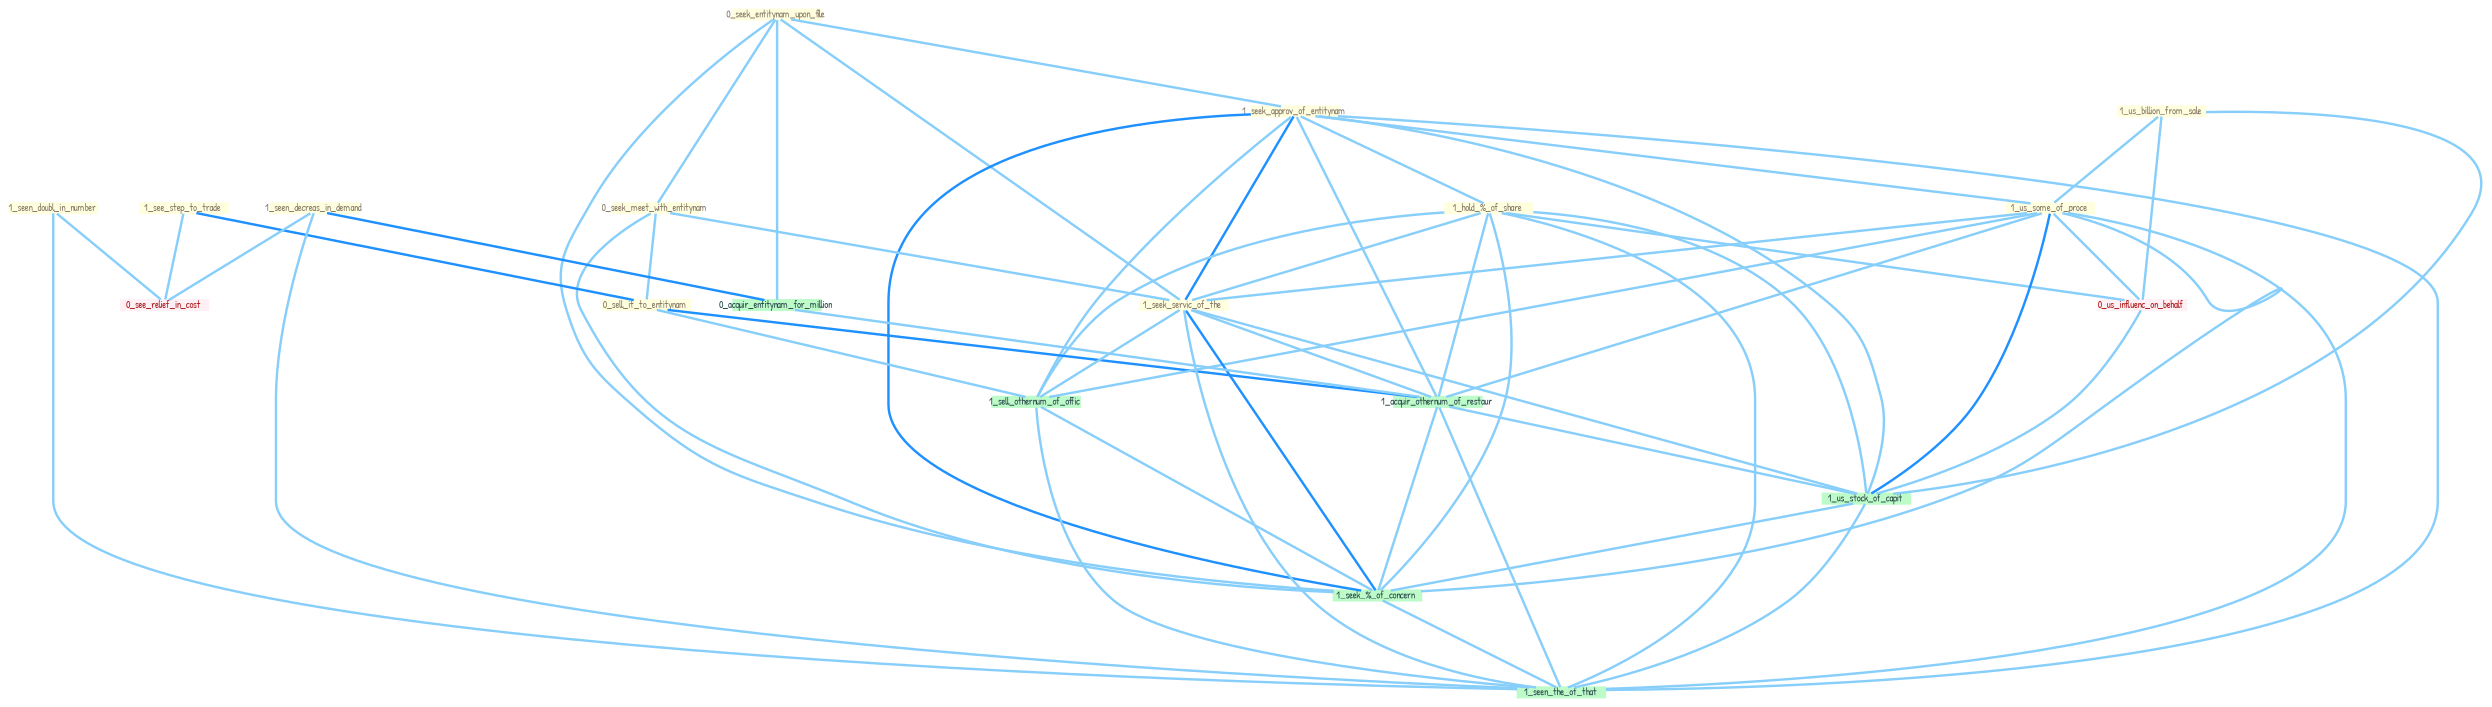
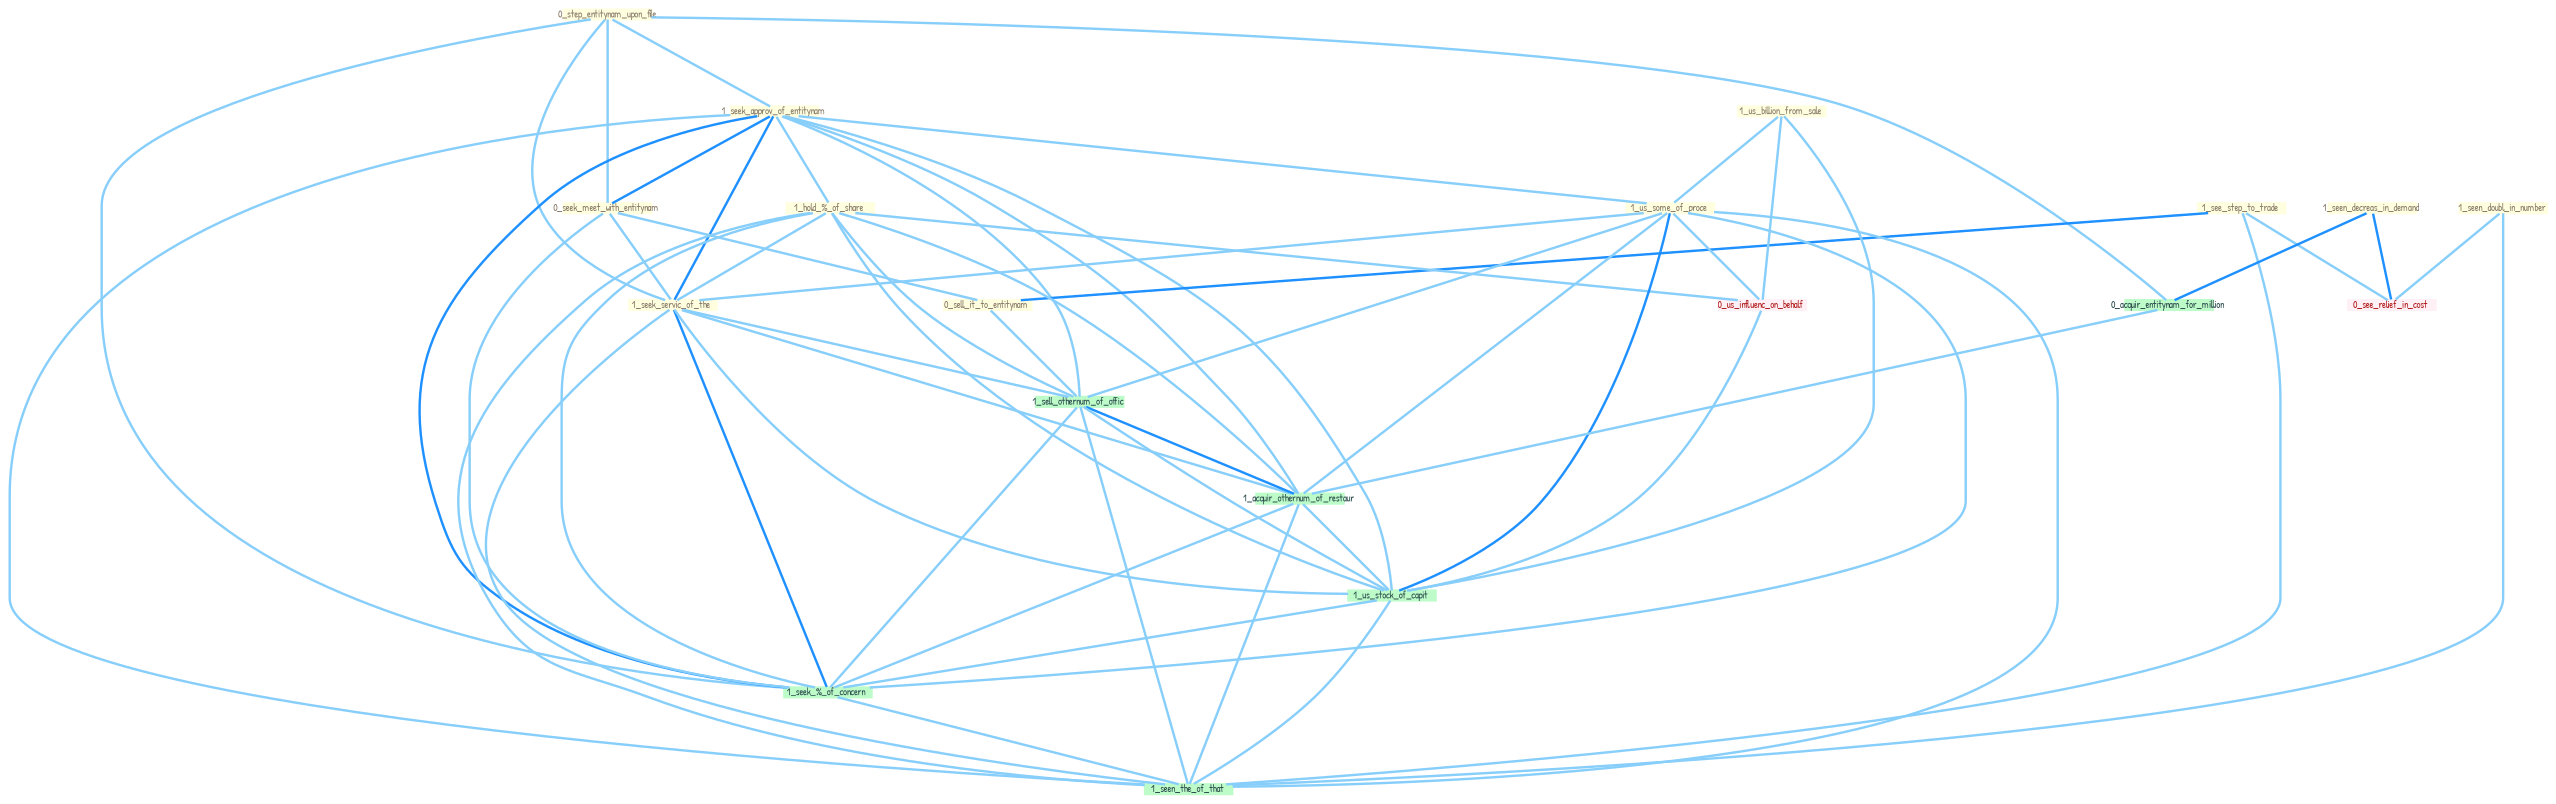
  graph {
    fontname="Patrick Hand"
    node [color="#ffffe0" fixedsize=true fontcolor="#8b7d6b" fontname="Patrick Hand" fontsize=4 shape=polygon style=filled]
    edge [color="#87cefa" fontname="Patrick Hand" w=1]
-   "0_seek_entitynam_upon_file " [height=.06 width=.5]
+   "0_seek_entitynam_upon_file " [height=.06 width=.5 label="0_step_entitynam_upon_file"]
    "1_seek_approv_of_entitynam " [height=.06 width=.5]
    "0_seek_meet_with_entitynam " [height=.06 width=.5]
    "1_see_step_to_trade " [height=.06 width=.5]
    "1_seen_decreas_in_demand " [height=.06 width=.5]
    "1_hold_%_of_share " [height=.06 width=.5]
    "0_sell_it_to_entitynam " [height=.06 width=.5]
    "1_seen_doubl_in_number " [height=.06 width=.5]
    "1_us_billion_from_sale " [height=.06 width=.5]
    "1_us_some_of_proce " [height=.06 width=.5]
    "1_seek_servic_of_the " [height=.06 width=.5]
    "0_us_influenc_on_behalf " [color="#fff0f5" fontcolor="#b22222" height=.06 width=.5]
    "0_see_relief_in_cost " [color="#fff0f5" fontcolor="#b22222" height=.06 width=.5]
    "0_acquir_entitynam_for_million " [color="#BDFCC9" fontcolor="#2f4f4f" height=.06 width=.5]
    "1_seek_%_of_concern " [color="#BDFCC9" fontcolor="#2f4f4f" height=.06 width=.5]
    "1_sell_othernum_of_offic " [color="#BDFCC9" fontcolor="#2f4f4f" height=.06 width=.5]
    "1_acquir_othernum_of_restaur " [color="#BDFCC9" fontcolor="#2f4f4f" height=.06 width=.5]
    "1_us_stock_of_capit " [color="#BDFCC9" fontcolor="#2f4f4f" height=.06 width=.5]
    "1_seen_the_of_that " [color="#BDFCC9" fontcolor="#2f4f4f" height=.06 width=.5]
    subgraph sub_1 {
      "0_seek_entitynam_upon_file "
      "1_seek_approv_of_entitynam "
      "0_seek_meet_with_entitynam "
      "1_see_step_to_trade "
      "1_seen_decreas_in_demand "
      "1_hold_%_of_share "
      "0_sell_it_to_entitynam "
      "1_seen_doubl_in_number "
      "1_us_billion_from_sale "
      "1_us_some_of_proce "
      "1_seek_servic_of_the "
    }
    subgraph sub_2 {
      "0_us_influenc_on_behalf "
      "0_see_relief_in_cost "
    }
    "0_seek_entitynam_upon_file " -- "1_seek_approv_of_entitynam "
    "0_seek_entitynam_upon_file " -- "0_seek_meet_with_entitynam "
    "0_seek_entitynam_upon_file " -- "1_seek_servic_of_the "
    "0_seek_entitynam_upon_file " -- "0_acquir_entitynam_for_million "
    "0_seek_entitynam_upon_file " -- "1_seek_%_of_concern "
+   "1_seek_approv_of_entitynam " -- "0_seek_meet_with_entitynam " [color="#1e90ff" w=2]
    "1_seek_approv_of_entitynam " -- "1_hold_%_of_share "
    "1_seek_approv_of_entitynam " -- "1_us_some_of_proce "
    "1_seek_approv_of_entitynam " -- "1_seek_servic_of_the " [color="#1e90ff" w=2]
    "1_seek_approv_of_entitynam " -- "1_seek_%_of_concern " [color="#1e90ff" w=2]
    "1_seek_approv_of_entitynam " -- "1_sell_othernum_of_offic "
    "1_seek_approv_of_entitynam " -- "1_acquir_othernum_of_restaur "
    "1_seek_approv_of_entitynam " -- "1_us_stock_of_capit "
    "1_seek_approv_of_entitynam " -- "1_seen_the_of_that "
    "0_seek_meet_with_entitynam " -- "0_sell_it_to_entitynam "
    "0_seek_meet_with_entitynam " -- "1_seek_servic_of_the "
    "0_seek_meet_with_entitynam " -- "1_seek_%_of_concern "
    "1_see_step_to_trade " -- "0_sell_it_to_entitynam " [color="#1e90ff"]
    "1_see_step_to_trade " -- "0_see_relief_in_cost "
-   "1_seen_decreas_in_demand " -- "0_see_relief_in_cost "
+   "1_seen_decreas_in_demand " -- "0_see_relief_in_cost " [color="#1e90ff"]
    "1_seen_decreas_in_demand " -- "0_acquir_entitynam_for_million " [color="#1e90ff" w=2]
-   "1_seen_decreas_in_demand " -- "1_seen_the_of_that "
+   "1_see_step_to_trade " -- "1_seen_the_of_that "
    "1_hold_%_of_share " -- "1_seek_servic_of_the "
    "1_hold_%_of_share " -- "0_us_influenc_on_behalf "
    "1_hold_%_of_share " -- "1_seek_%_of_concern " [w=2]
    "1_hold_%_of_share " -- "1_sell_othernum_of_offic "
    "1_hold_%_of_share " -- "1_acquir_othernum_of_restaur "
    "1_hold_%_of_share " -- "1_us_stock_of_capit "
    "1_hold_%_of_share " -- "1_seen_the_of_that "
    "0_sell_it_to_entitynam " -- "1_sell_othernum_of_offic "
    "1_seen_doubl_in_number " -- "0_see_relief_in_cost "
    "1_seen_doubl_in_number " -- "1_seen_the_of_that "
    "1_us_billion_from_sale " -- "1_us_some_of_proce "
    "1_us_billion_from_sale " -- "0_us_influenc_on_behalf "
    "1_us_billion_from_sale " -- "1_us_stock_of_capit "
    "1_us_some_of_proce " -- "1_seek_servic_of_the "
    "1_us_some_of_proce " -- "0_us_influenc_on_behalf "
    "1_us_some_of_proce " -- "1_seek_%_of_concern "
    "1_us_some_of_proce " -- "1_sell_othernum_of_offic "
    "1_us_some_of_proce " -- "1_acquir_othernum_of_restaur "
    "1_us_some_of_proce " -- "1_us_stock_of_capit " [color="#1e90ff" w=2]
    "1_us_some_of_proce " -- "1_seen_the_of_that "
    "1_seek_servic_of_the " -- "1_seek_%_of_concern " [color="#1e90ff" w=2]
    "1_seek_servic_of_the " -- "1_sell_othernum_of_offic "
    "1_seek_servic_of_the " -- "1_acquir_othernum_of_restaur "
    "1_seek_servic_of_the " -- "1_us_stock_of_capit "
    "1_seek_servic_of_the " -- "1_seen_the_of_that "
    "0_us_influenc_on_behalf " -- "1_us_stock_of_capit "
    "0_acquir_entitynam_for_million " -- "1_acquir_othernum_of_restaur "
    "1_seek_%_of_concern " -- "1_seen_the_of_that "
    "1_sell_othernum_of_offic " -- "1_seek_%_of_concern "
-   "0_sell_it_to_entitynam " -- "1_acquir_othernum_of_restaur " [color="#1e90ff" w=2]
+   "1_sell_othernum_of_offic " -- "1_acquir_othernum_of_restaur " [color="#1e90ff" w=2]
+   "1_sell_othernum_of_offic " -- "1_us_stock_of_capit "
    "1_sell_othernum_of_offic " -- "1_seen_the_of_that "
    "1_acquir_othernum_of_restaur " -- "1_seek_%_of_concern "
    "1_acquir_othernum_of_restaur " -- "1_us_stock_of_capit "
    "1_acquir_othernum_of_restaur " -- "1_seen_the_of_that "
    "1_us_stock_of_capit " -- "1_seek_%_of_concern "
    "1_us_stock_of_capit " -- "1_seen_the_of_that "
  }
